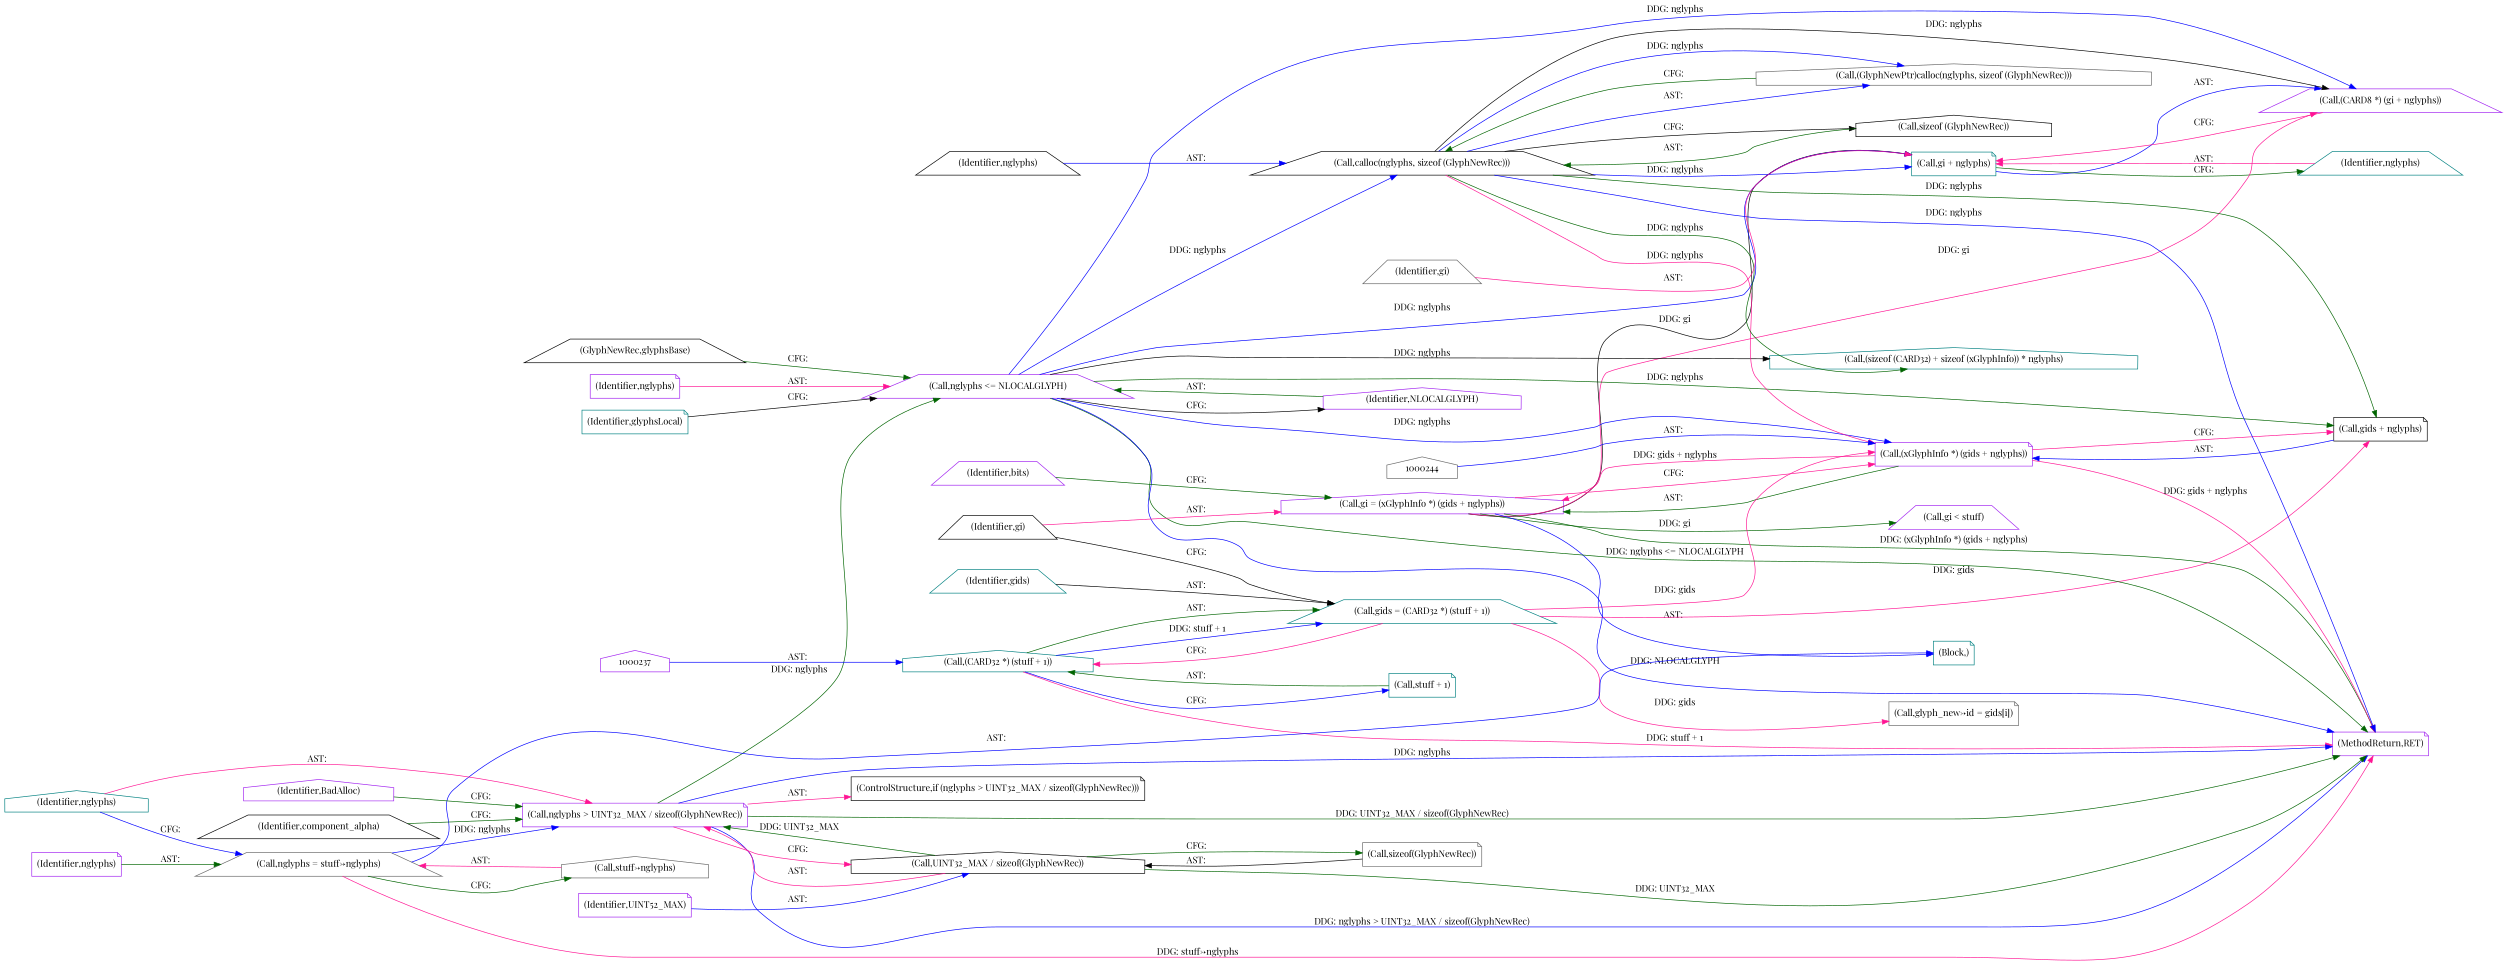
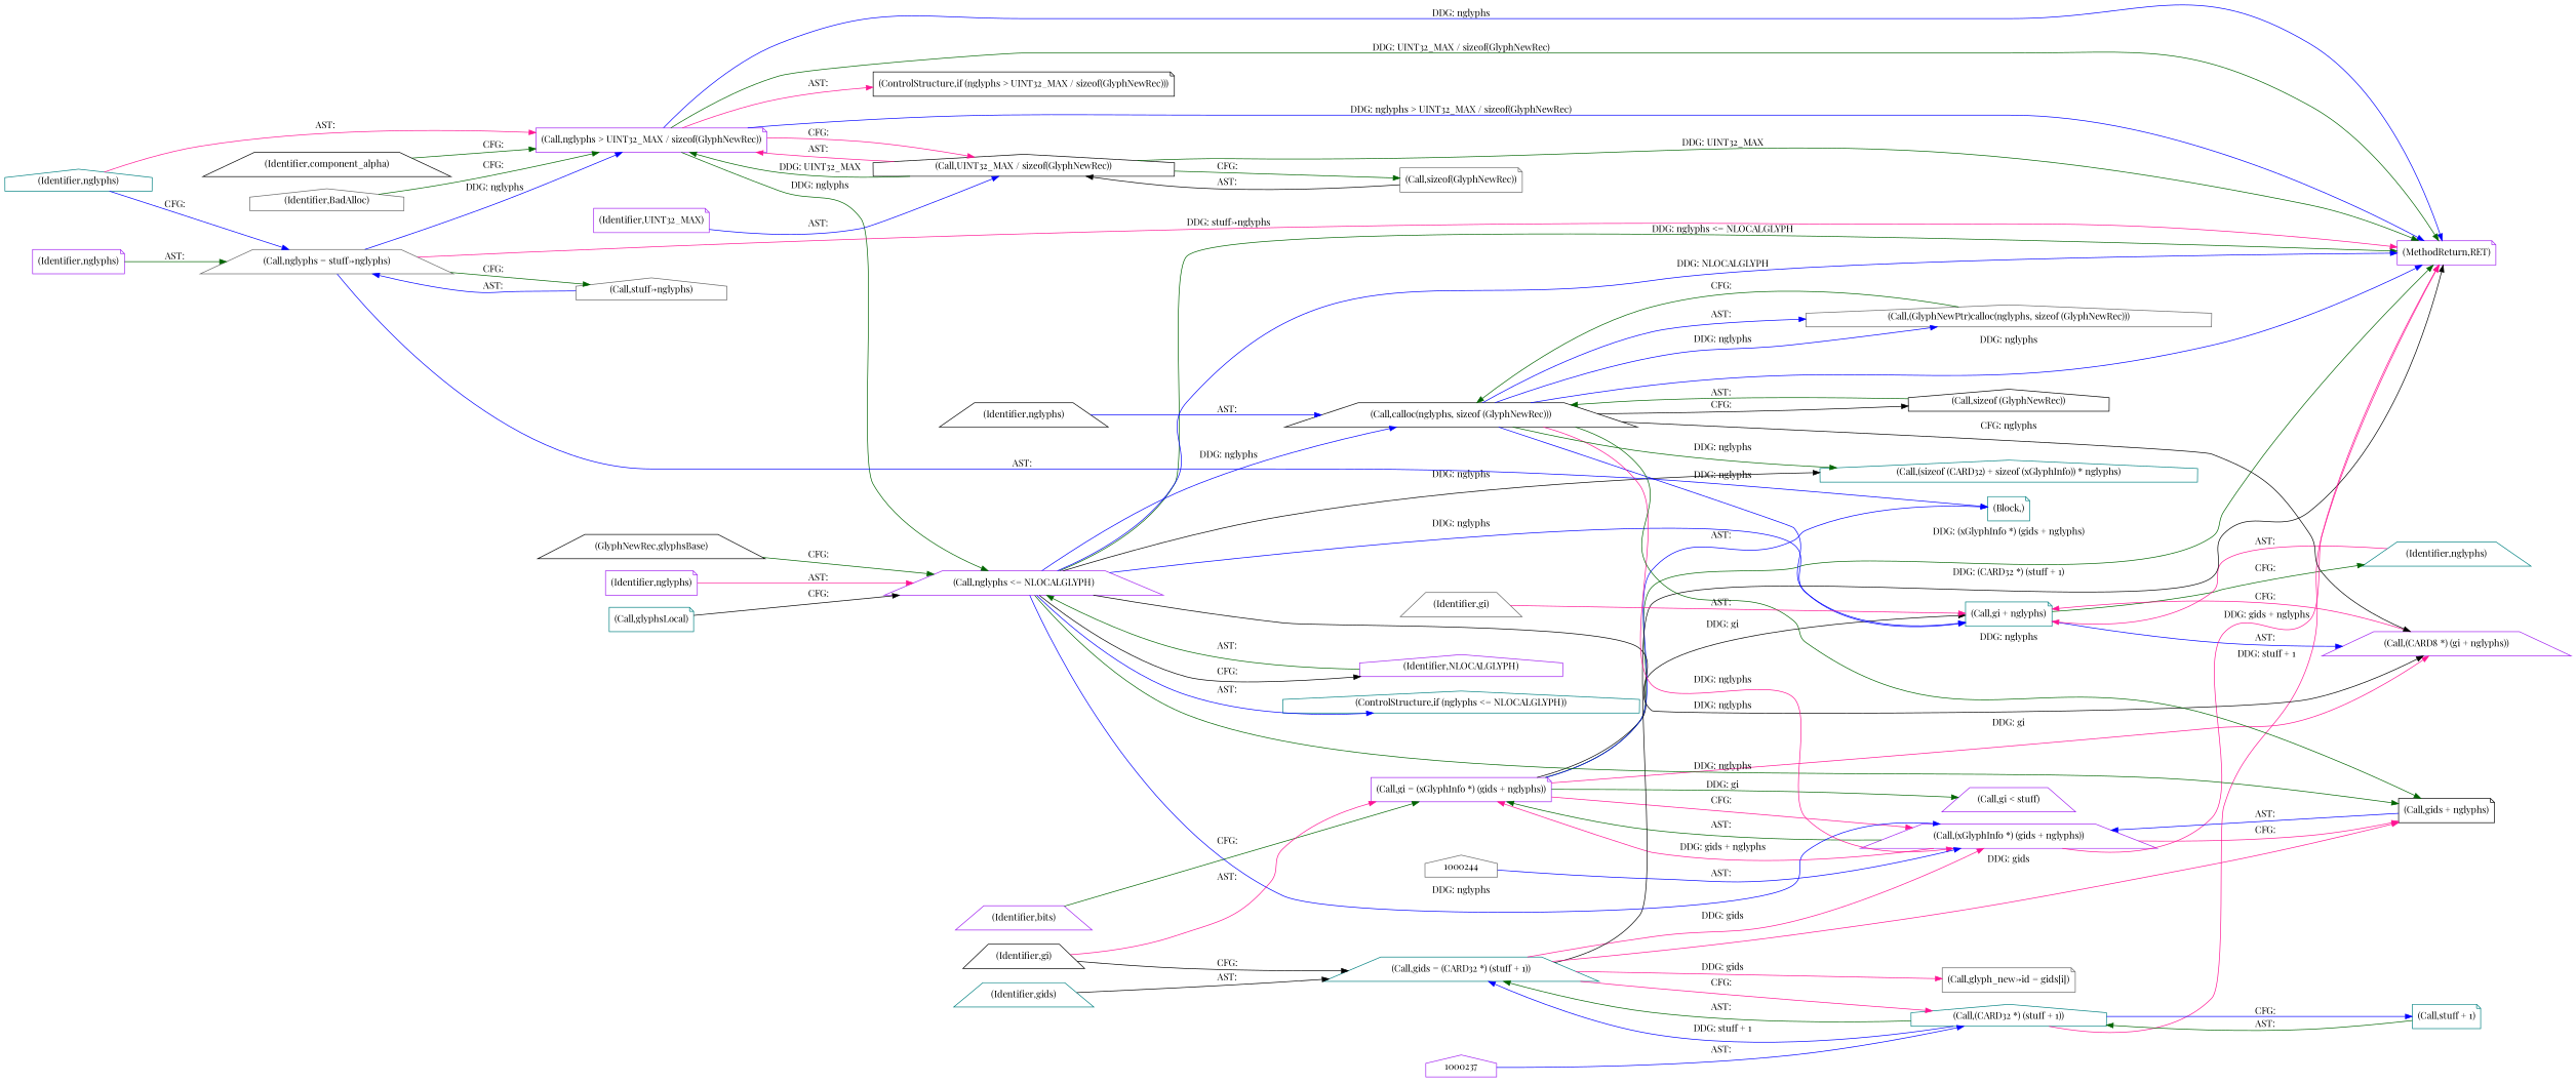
  digraph {
    fontname="Playfair Display"
    rankdir=LR
    node [color=purple fontname="Playfair Display" shape=trapezium]
    edge [color=blue fontname="Playfair Display"]
    n1 [color=teal label="(Call,gi + nglyphs)" shape=note]
    n2 [label="(Call,(CARD8 *) (gi + nglyphs))"]
    n3 [color=teal label="(Identifier,nglyphs)"]
-   n4 [label="(Call,gi = (xGlyphInfo *) (gids + nglyphs))" shape=house]
-   n5 [label="(Call,(xGlyphInfo *) (gids + nglyphs))" shape=note]
+   n4 [label="(Call,gi = (xGlyphInfo *) (gids + nglyphs))" shape=note]
+   n5 [label="(Call,(xGlyphInfo *) (gids + nglyphs))"]
    n6 [label="(Call,gi < stuff)"]
    n7 [label="(MethodReturn,RET)" shape=note]
    n8 [color=teal label="(Block,)" shape=note]
    n9 [color=black label="(Call,gids + nglyphs)" shape=note]
    n10 [color=teal label="(Call,gids = (CARD32 *) (stuff + 1))"]
    n11 [color=teal label="(Call,(CARD32 *) (stuff + 1))" shape=house]
    n12 [color=gray40 label="(Call,glyph_new->id = gids[i])" shape=note]
    n13 [color=teal label="(Call,stuff + 1)" shape=note]
    n14 [label="(Call,nglyphs <= NLOCALGLYPH)"]
    n15 [color=black label="(Call,calloc(nglyphs, sizeof (GlyphNewRec)))"]
+   n16 [color=teal label="(ControlStructure,if (nglyphs <= NLOCALGLYPH))" shape=house]
    n17 [color=teal label="(Call,(sizeof (CARD32) + sizeof (xGlyphInfo)) * nglyphs)" shape=house]
    n18 [label="(Identifier,NLOCALGLYPH)" shape=house]
    n19 [color=gray40 label="(Call,(GlyphNewPtr)calloc(nglyphs, sizeof (GlyphNewRec)))" shape=house]
    n20 [color=black label="(Call,sizeof (GlyphNewRec))" shape=house]
    n21 [label="(Call,nglyphs > UINT32_MAX / sizeof(GlyphNewRec))" shape=note]
    n22 [color=black label="(Call,UINT32_MAX / sizeof(GlyphNewRec))" shape=house]
    n23 [color=black label="(ControlStructure,if (nglyphs > UINT32_MAX / sizeof(GlyphNewRec)))" shape=note]
    n24 [color=gray40 label="(Call,sizeof(GlyphNewRec))" shape=note]
    n25 [color=gray40 label="(Call,nglyphs = stuff->nglyphs)"]
    n26 [color=gray40 label="(Call,stuff->nglyphs)" shape=house]
    n27 [label="(Identifier,nglyphs)" shape=note]
    n28 [color=black label="(Identifier,nglyphs)"]
    n29 [label="(Identifier,bits)"]
    n30 [color=black label="(Identifier,gi)"]
    n31 [color=teal label="(Identifier,gids)"]
    n32 [color=black label="(Identifier,component_alpha)"]
-   n33 [color=teal label="(Identifier,glyphsLocal)" shape=note]
+   n33 [color=teal label="(Call,glyphsLocal)" shape=note]
    n34 [color=gray40 label="(Identifier,gi)"]
    n35 [color=black label="(GlyphNewRec,glyphsBase)"]
    n36 [color=teal label="(Identifier,nglyphs)" shape=house]
    n37 [label="(Identifier,nglyphs)" shape=note]
-   n38 [label="(Identifier,UINT52_MAX)" shape=note]
-   n39 [label="(Identifier,BadAlloc)" shape=house]
+   n38 [label="(Identifier,UINT32_MAX)" shape=note]
+   n39 [color=gray40 label="(Identifier,BadAlloc)" shape=house]
    1000244 [color=gray40 shape=house]
    1000237 [shape=house]
    n1 -> n2 [label="AST: "]
    n1 -> n3 [color=darkgreen label="CFG: "]
    n2 -> n1 [color=deeppink label="CFG: "]
    n3 -> n1 [color=deeppink label="AST: "]
    n4 -> n1 [color=black label="DDG: gi"]
    n4 -> n2 [color=deeppink label="DDG: gi"]
    n4 -> n5 [color=deeppink label="CFG: "]
    n4 -> n6 [color=darkgreen label="DDG: gi"]
    n4 -> n7 [color=darkgreen label="DDG: (xGlyphInfo *) (gids + nglyphs)"]
    n4 -> n8 [label="AST: "]
    n5 -> n4 [color=darkgreen label="AST: "]
    n5 -> n4 [color=deeppink label="DDG: gids + nglyphs"]
    n5 -> n7 [color=deeppink label="DDG: gids + nglyphs"]
    n5 -> n9 [color=deeppink label="CFG: "]
    n9 -> n5 [label="AST: "]
    n10 -> n5 [color=deeppink label="DDG: gids"]
+   n10 -> n7 [color=black label="DDG: (CARD32 *) (stuff + 1)"]
    n10 -> n9 [color=deeppink label="DDG: gids"]
    n10 -> n11 [color=deeppink label="CFG: "]
    n10 -> n12 [color=deeppink label="DDG: gids"]
    n11 -> n7 [color=deeppink label="DDG: stuff + 1"]
    n11 -> n10 [color=darkgreen label="AST: "]
    n11 -> n10 [label="DDG: stuff + 1"]
    n11 -> n13 [label="CFG: "]
    n13 -> n11 [color=darkgreen label="AST: "]
    n14 -> n1 [label="DDG: nglyphs"]
-   n14 -> n2 [label="DDG: nglyphs"]
+   n14 -> n2 [color=black label="DDG: nglyphs"]
    n14 -> n5 [label="DDG: nglyphs"]
    n14 -> n7 [color=darkgreen label="DDG: nglyphs <= NLOCALGLYPH"]
    n14 -> n7 [label="DDG: NLOCALGLYPH"]
    n14 -> n9 [color=darkgreen label="DDG: nglyphs"]
    n14 -> n15 [label="DDG: nglyphs"]
+   n14 -> n16 [label="AST: "]
    n14 -> n17 [color=black label="DDG: nglyphs"]
    n14 -> n18 [color=black label="CFG: "]
    n15 -> n1 [label="DDG: nglyphs"]
-   n15 -> n2 [color=black label="DDG: nglyphs"]
+   n15 -> n2 [color=black label="CFG: nglyphs"]
    n15 -> n5 [color=deeppink label="DDG: nglyphs"]
    n15 -> n7 [label="DDG: nglyphs"]
    n15 -> n9 [color=darkgreen label="DDG: nglyphs"]
    n15 -> n17 [color=darkgreen label="DDG: nglyphs"]
    n15 -> n19 [label="AST: "]
    n15 -> n19 [label="DDG: nglyphs"]
    n15 -> n20 [color=black label="CFG: "]
    n18 -> n14 [color=darkgreen label="AST: "]
    n19 -> n15 [color=darkgreen label="CFG: "]
    n20 -> n15 [color=darkgreen label="AST: "]
    n21 -> n7 [label="DDG: nglyphs"]
    n21 -> n7 [color=darkgreen label="DDG: UINT32_MAX / sizeof(GlyphNewRec)"]
    n21 -> n7 [label="DDG: nglyphs > UINT32_MAX / sizeof(GlyphNewRec)"]
    n21 -> n14 [color=darkgreen label="DDG: nglyphs"]
    n21 -> n22 [color=deeppink label="CFG: "]
    n21 -> n23 [color=deeppink label="AST: "]
    n22 -> n7 [color=darkgreen label="DDG: UINT32_MAX"]
    n22 -> n21 [color=deeppink label="AST: "]
    n22 -> n21 [color=darkgreen label="DDG: UINT32_MAX"]
    n22 -> n24 [color=darkgreen label="CFG: "]
    n24 -> n22 [color=black label="AST: "]
    n25 -> n7 [color=deeppink label="DDG: stuff->nglyphs"]
    n25 -> n8 [label="AST: "]
    n25 -> n21 [label="DDG: nglyphs"]
    n25 -> n26 [color=darkgreen label="CFG: "]
-   n26 -> n25 [color=deeppink label="AST: "]
+   n26 -> n25 [label="AST: "]
    n27 -> n25 [color=darkgreen label="AST: "]
    n28 -> n15 [label="AST: "]
    n29 -> n4 [color=darkgreen label="CFG: "]
    n30 -> n4 [color=deeppink label="AST: "]
    n30 -> n10 [color=black label="CFG: "]
    n31 -> n10 [color=black label="AST: "]
    n32 -> n21 [color=darkgreen label="CFG: "]
    n33 -> n14 [color=black label="CFG: "]
    n34 -> n1 [color=deeppink label="AST: "]
    n35 -> n14 [color=darkgreen label="CFG: "]
    n36 -> n21 [color=deeppink label="AST: "]
    n36 -> n25 [label="CFG: "]
    n37 -> n14 [color=deeppink label="AST: "]
    n38 -> n22 [label="AST: "]
    n39 -> n21 [color=darkgreen label="CFG: "]
    1000244 -> n5 [label="AST: "]
    1000237 -> n11 [label="AST: "]
  }
